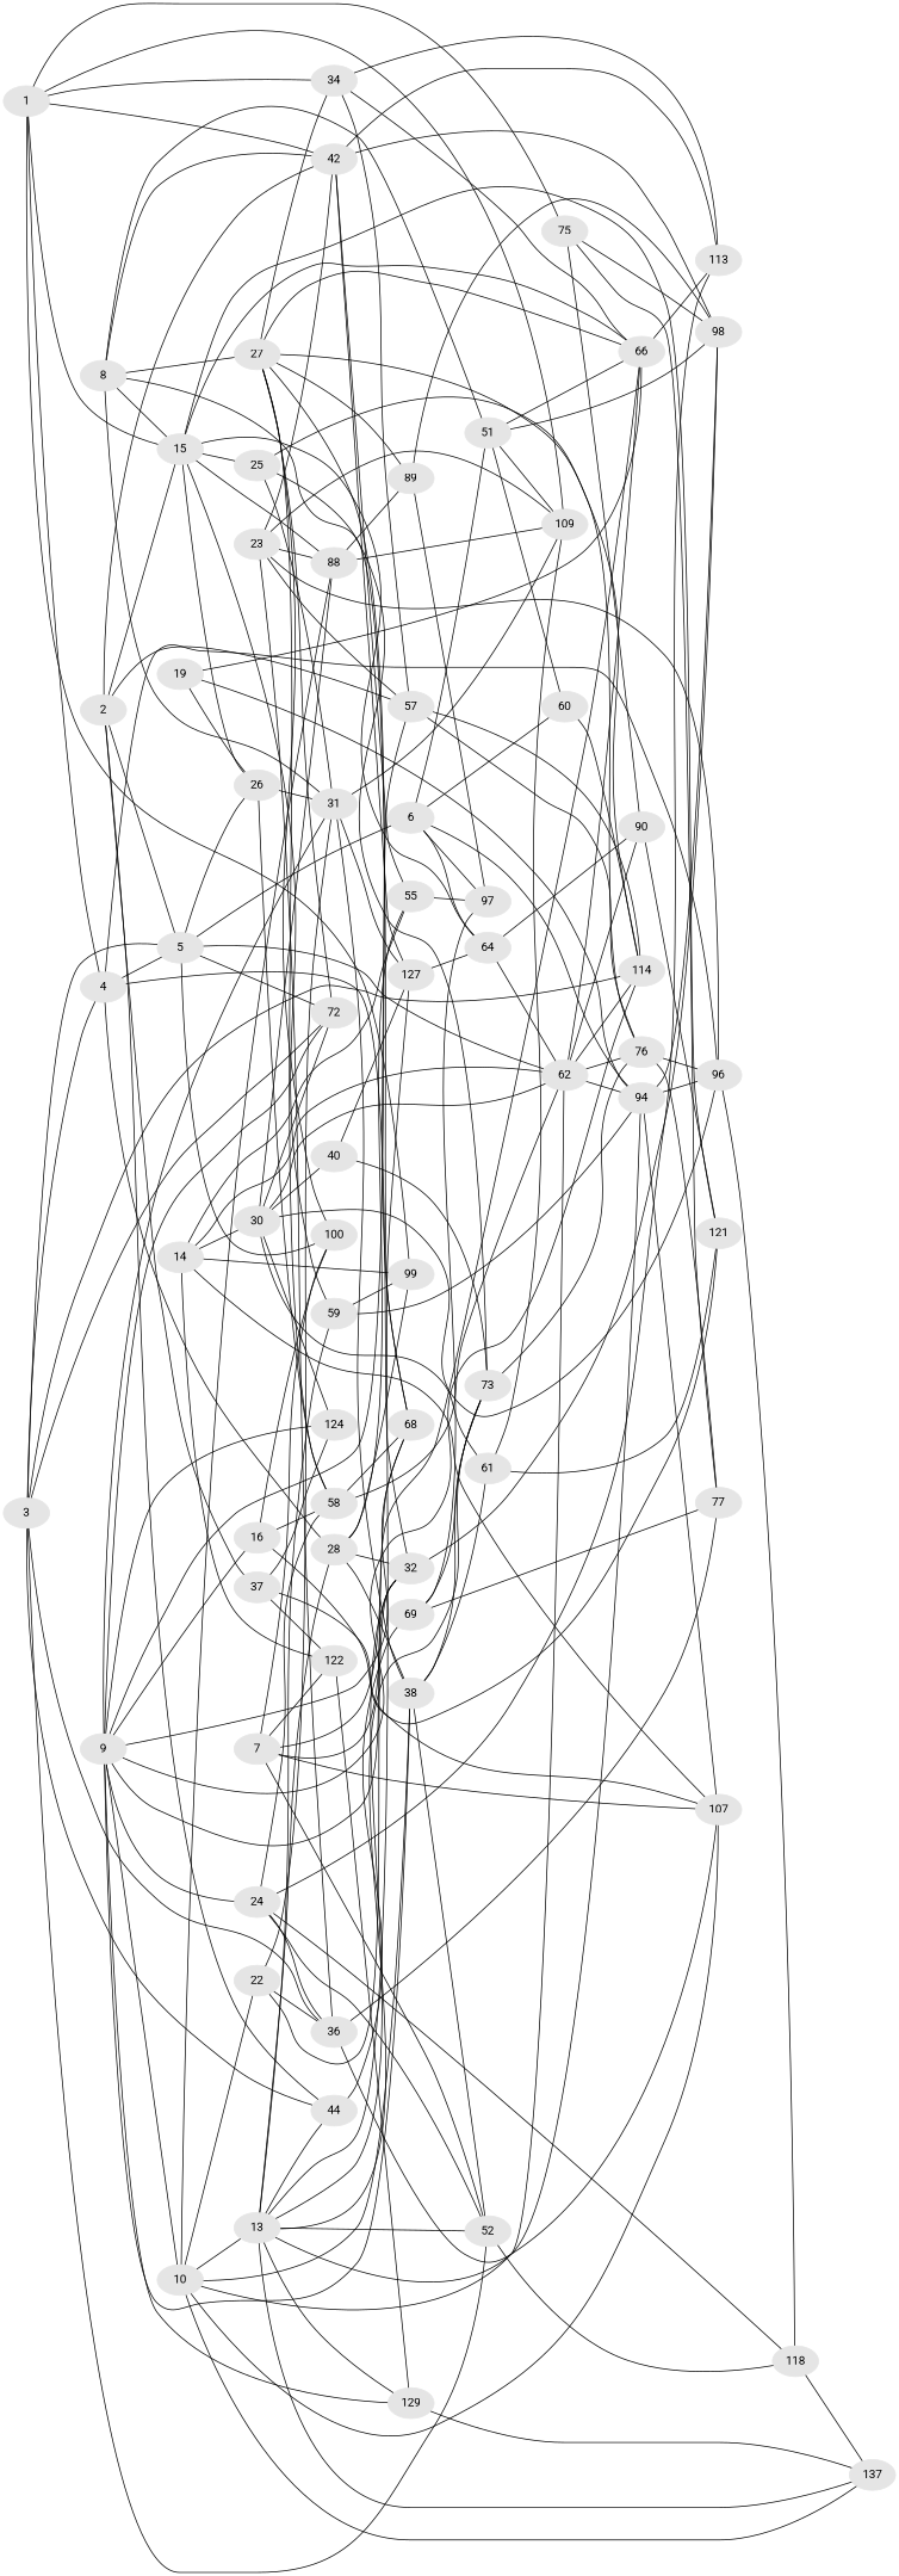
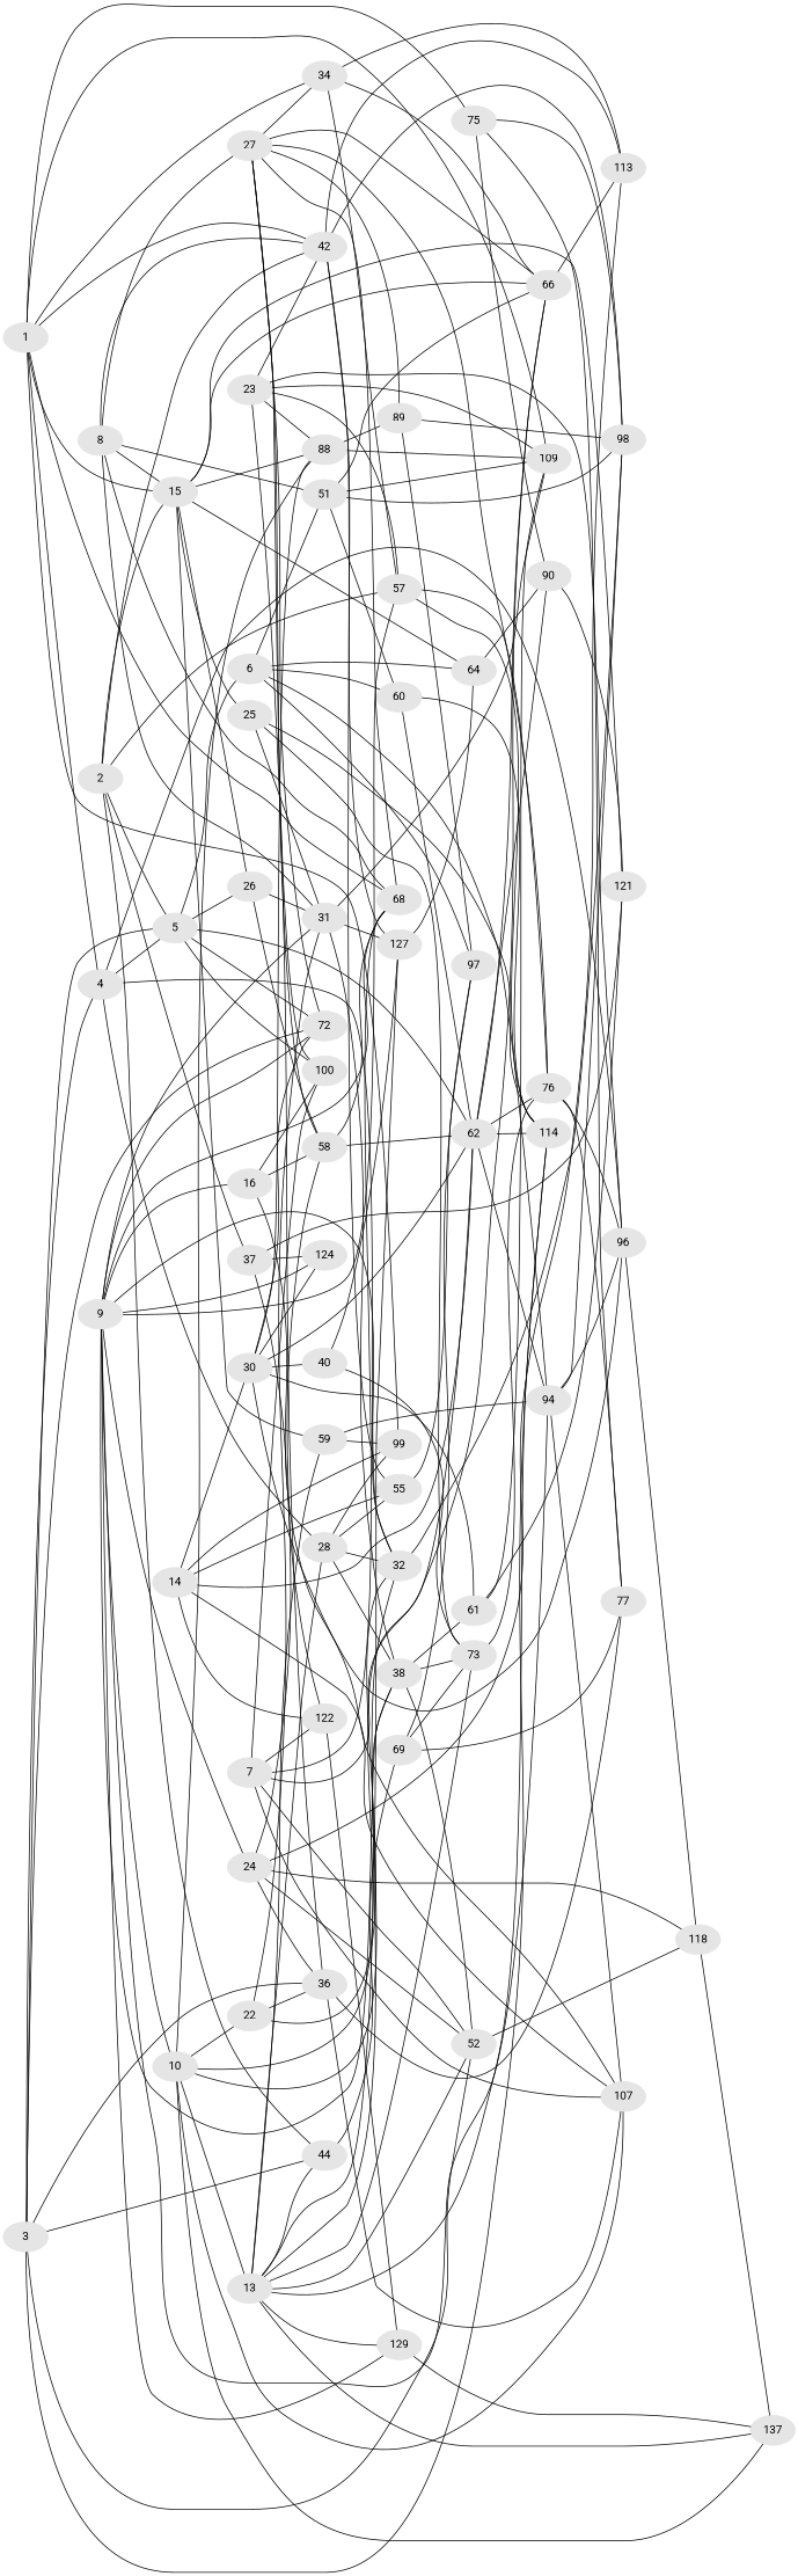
  graph {
    fontname=Roboto
    rankdir=LR
    node [color=gray90 fontname=Roboto style=filled]
    edge [fontname=Roboto]
    1 [super="+131+48"]
    4 [super="+134"]
    15 [super="+112+35+45"]
    34 [super="+46"]
    42 [super="+140+142+101"]
    68 [super="+110"]
    75
    99
    109 [super="+128"]
    5 [super="+21"]
    28 [super="+141"]
    32 [super="+123"]
    96 [super="+105"]
    26 [super="+81+74"]
    64
    66 [super="+87+85"]
    88 [super="+102"]
    59
    25
    121
    57 [super="+80"]
    113
    127
    55 [super="+84"]
    98 [super="+132"]
    77
    90
    2 [super="+65"]
    37
    44
    72 [super="+86"]
    6 [super="+130"]
    62 [super="+70+125+83"]
    100
    122
    124
    69
    114 [super="+133"]
    76 [super="+116"]
    3 [super="+17+111"]
    36 [super="+91"]
    52 [super="+67+56"]
    107 [super="+143"]
    118
    38 [super="+47+71"]
    51 [super="+119"]
    60
    94 [super="+120"]
    97
    31 [super="+93"]
    58 [super="+103"]
    7 [super="+33"]
    129
    8 [super="+18"]
    27 [super="+108+50"]
    89
    9 [super="+29+12"]
    10 [super="+11"]
    16
    24 [super="+41"]
    13 [super="+49+43"]
    22
    137
    73 [super="+115"]
    61
    14 [super="+82"]
    30 [super="+92"]
    40
-   19
    23 [super="+63"]
    1 -- 4
    1 -- 15
    1 -- 34
    1 -- 42
+   1 -- 68
    1 -- 75
    1 -- 99
    1 -- 109
    4 -- 5
    4 -- 28
    4 -- 32
    4 -- 96
    15 -- 26
    15 -- 64
    15 -- 66
    15 -- 88
    15 -- 59
    15 -- 25
    15 -- 121
    34 -- 66
    34 -- 57
    34 -- 113
    42 -- 113
    42 -- 127
    42 -- 55 [weight=3]
    42 -- 98
    75 -- 98
    75 -- 77
    75 -- 90
    5 -- 26
    5 -- 72
    5 -- 6
    5 -- 62
    5 -- 100
    28 -- 99
    28 -- 32
    28 -- 55
    28 -- 38
    32 -- 98
    96 -- 118
    26 -- 31
    26 -- 58
    64 -- 90
    66 -- 113
    88 -- 109
    88 -- 89
    59 -- 99
    59 -- 94
    25 -- 114
    25 -- 31
    25 -- 73
    57 -- 114
    57 -- 76
    127 -- 64
    55 -- 97
    90 -- 121
    2 -- 15
    2 -- 42
    2 -- 5
    2 -- 57
    2 -- 37
    2 -- 44
    37 -- 121
    37 -- 122
    37 -- 124
    44 -- 69
    6 -- 64
    6 -- 51
    6 -- 60
    6 -- 94
    6 -- 97
    62 -- 66
    62 -- 90
    62 -- 114
    62 -- 76
    62 -- 94
    122 -- 129
    69 -- 77
    69 -- 97
    69 -- 73
    76 -- 96
    76 -- 77
    3 -- 4
    3 -- 5
    3 -- 44
    3 -- 72
    3 -- 114
    3 -- 36
    3 -- 52 [weight=2]
    36 -- 77
    36 -- 107
    52 -- 118
    118 -- 137
    38 -- 52
    38 -- 73
    38 -- 61
    51 -- 109
    51 -- 66
    51 -- 98
    51 -- 60
-   64 -- 62
+   60 -- 62
    60 -- 114
    94 -- 96
    94 -- 98
    94 -- 107
    31 -- 109
    31 -- 127
    31 -- 38
    58 -- 68
    58 -- 62
    7 -- 68
    7 -- 66
    7 -- 100
    7 -- 122
    7 -- 52
    7 -- 107
    129 -- 137
    8 -- 15
    8 -- 42
    8 -- 68
    8 -- 51
    8 -- 31
    8 -- 27
    27 -- 34 [weight=2]
    27 -- 68
    27 -- 66
    27 -- 72
    27 -- 100
    27 -- 76
    27 -- 58
    27 -- 89
    89 -- 98
    89 -- 97
    9 -- 68
    9 -- 32
    9 -- 57
    9 -- 72
    9 -- 124
    9 -- 114
    9 -- 38
    9 -- 31
    9 -- 129
    9 -- 10
    9 -- 16
    9 -- 24
    10 -- 88
    10 -- 62 [weight=2]
    10 -- 107
    10 -- 38 [weight=2]
    10 -- 13
    10 -- 22
    10 -- 137
    16 -- 100
    16 -- 107
    16 -- 58
    24 -- 113
    24 -- 36
    24 -- 52
    24 -- 118
    24 -- 58
    13 -- 28
    13 -- 32
    13 -- 59
    13 -- 127
    13 -- 44
    13 -- 52 [weight=2]
    13 -- 94
    13 -- 129
    13 -- 137
    13 -- 73
    22 -- 32
    22 -- 36
    22 -- 31
    73 -- 76
    61 -- 109
    61 -- 121
    14 -- 99
    14 -- 55
    14 -- 62
    14 -- 122
    14 -- 107
    14 -- 30
    30 -- 96
    30 -- 88
    30 -- 72
    30 -- 62
    30 -- 124
    30 -- 61
    30 -- 40
    40 -- 127
    40 -- 73
-   19 -- 26 [weight=2]
-   19 -- 66
-   19 -- 94
    23 -- 42
    23 -- 109
    23 -- 96
    23 -- 88
    23 -- 57
    23 -- 36
  }
